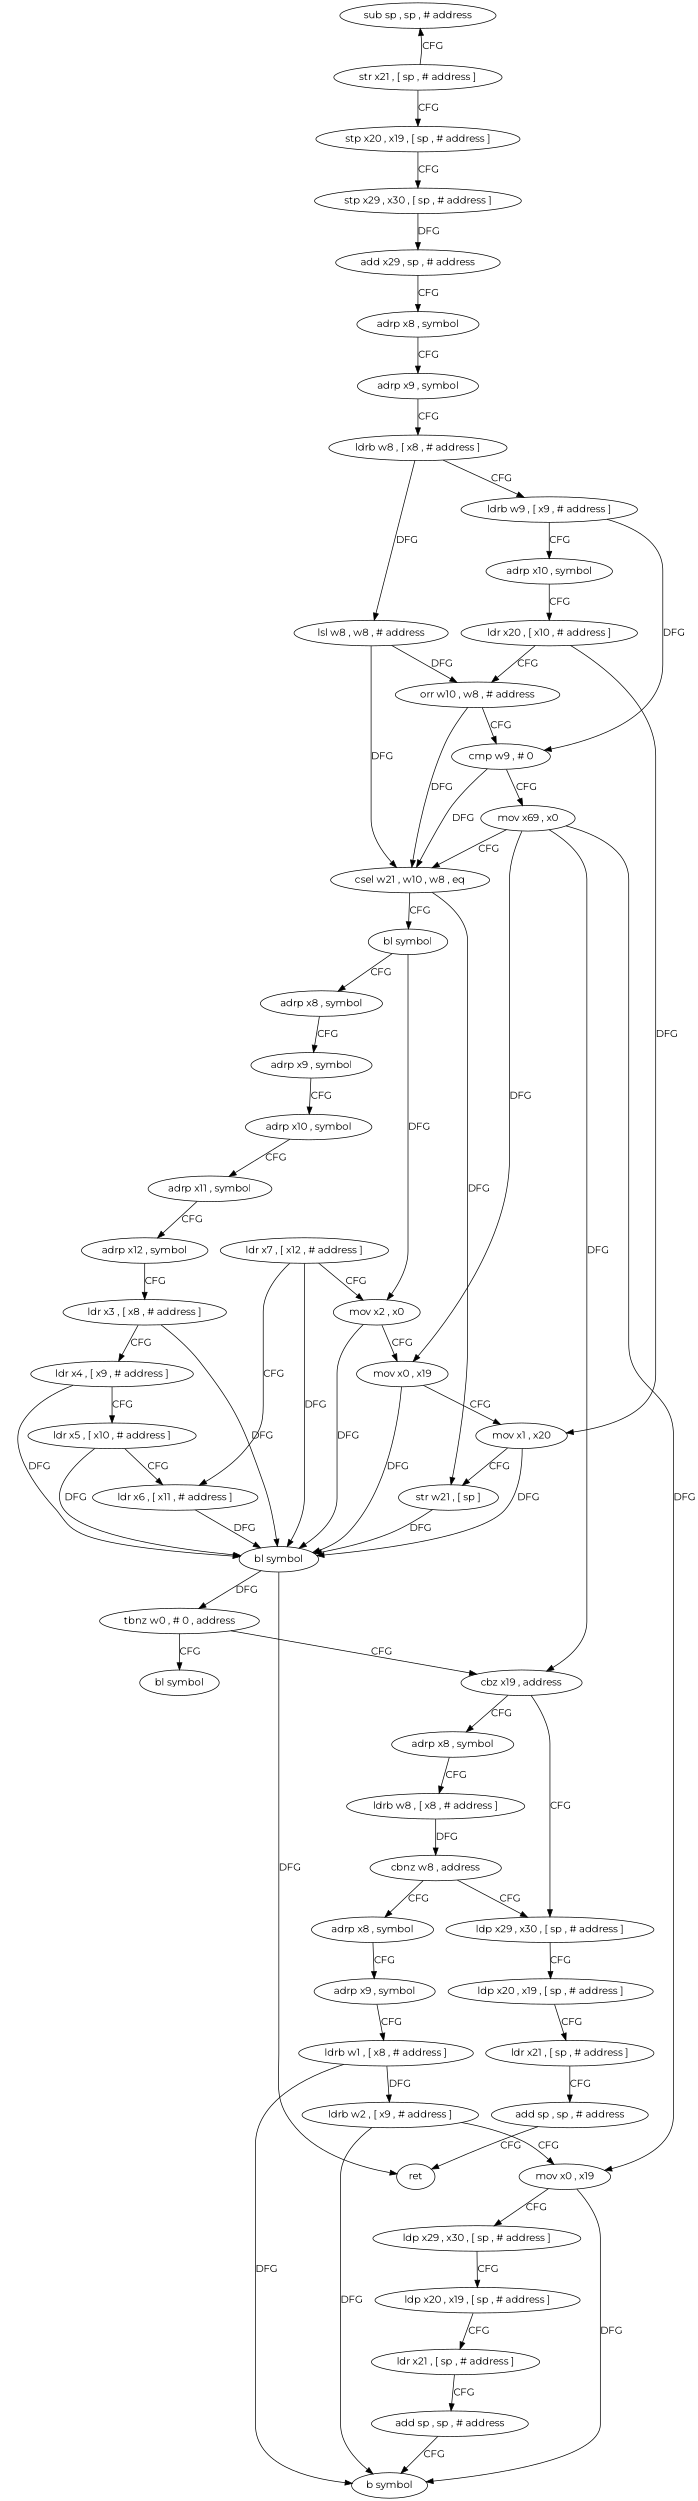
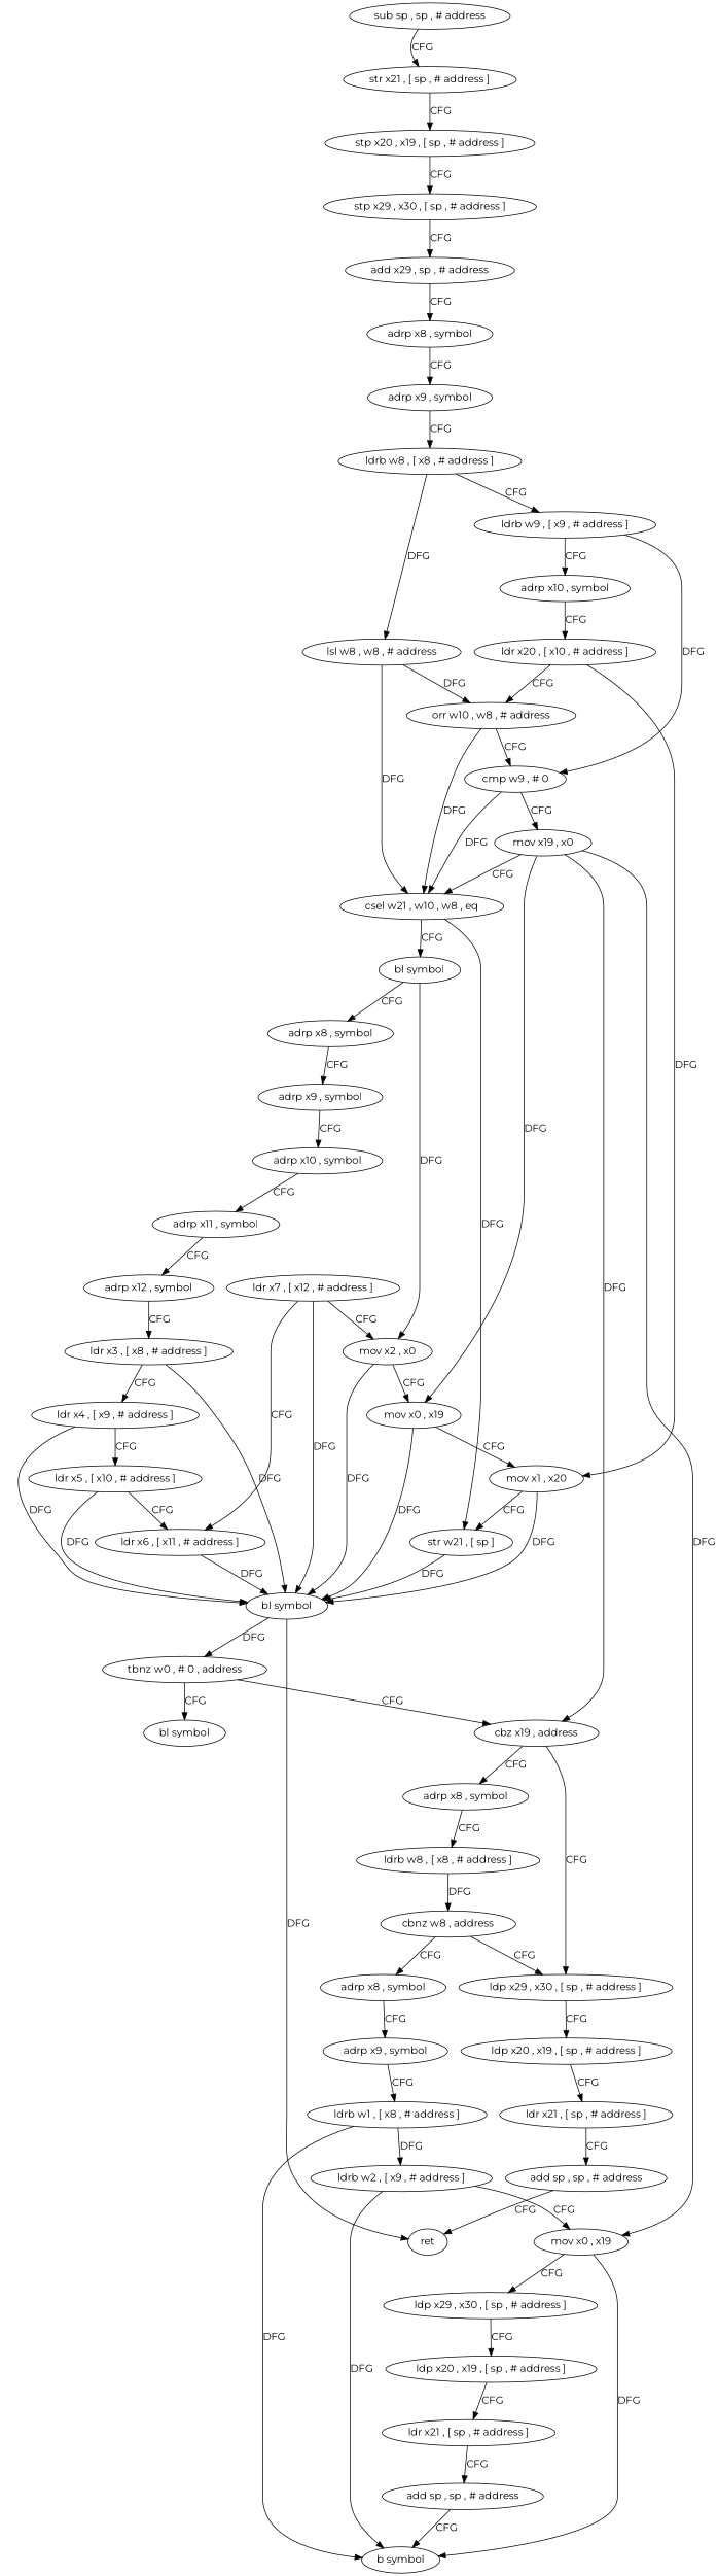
  digraph {
    fontname=Montserrat
    node [fontname=Montserrat]
    edge [fontname=Montserrat]
    n1 [label="sub sp , sp , # address"]
    n2 [label="str x21 , [ sp , # address ]"]
    n3 [label="stp x20 , x19 , [ sp , # address ]"]
    n4 [label="stp x29 , x30 , [ sp , # address ]"]
    n5 [label="add x29 , sp , # address"]
    n6 [label="adrp x8 , symbol"]
    n7 [label="adrp x9 , symbol"]
    n8 [label="ldrb w8 , [ x8 , # address ]"]
    n9 [label="ldrb w9 , [ x9 , # address ]"]
    n10 [label="lsl w8 , w8 , # address"]
    n11 [label="adrp x10 , symbol"]
    n12 [label="cmp w9 , # 0"]
    n13 [label="orr w10 , w8 , # address"]
    n14 [label="csel w21 , w10 , w8 , eq"]
    n15 [label="ldr x20 , [ x10 , # address ]"]
-   n16 [label="mov x69 , x0"]
+   n16 [label="mov x19 , x0"]
    n17 [label="mov x1 , x20"]
    n18 [label="str w21 , [ sp ]"]
    n19 [label="bl symbol"]
    n20 [label="bl symbol"]
    n21 [label="mov x0 , x19"]
    n22 [label="cbz x19 , address"]
    n23 [label="mov x0 , x19"]
    n24 [label="ldp x29 , x30 , [ sp , # address ]"]
    n25 [label="adrp x8 , symbol"]
    n26 [label="b symbol"]
    n27 [label="ldp x29 , x30 , [ sp , # address ]"]
    n28 [label="adrp x8 , symbol"]
    n29 [label="mov x2 , x0"]
    n30 [label="adrp x9 , symbol"]
    n31 [label="adrp x10 , symbol"]
    n32 [label="adrp x11 , symbol"]
    n33 [label="adrp x12 , symbol"]
    n34 [label="ldr x3 , [ x8 , # address ]"]
    n35 [label="ldr x4 , [ x9 , # address ]"]
    n36 [label="ldr x5 , [ x10 , # address ]"]
    n37 [label="tbnz w0 , # 0 , address"]
    n38 [label=ret]
    n39 [label="ldr x6 , [ x11 , # address ]"]
    n40 [label="ldr x7 , [ x12 , # address ]"]
    n41 [label="bl symbol"]
    n42 [label="ldp x20 , x19 , [ sp , # address ]"]
    n43 [label="ldrb w8 , [ x8 , # address ]"]
    n44 [label="ldr x21 , [ sp , # address ]"]
    n45 [label="cbnz w8 , address"]
    n46 [label="add sp , sp , # address"]
    n47 [label="adrp x8 , symbol"]
    n48 [label="adrp x9 , symbol"]
    n49 [label="ldrb w1 , [ x8 , # address ]"]
    n50 [label="ldrb w2 , [ x9 , # address ]"]
    n51 [label="ldp x20 , x19 , [ sp , # address ]"]
    n52 [label="ldr x21 , [ sp , # address ]"]
    n53 [label="add sp , sp , # address"]
-   n2 -> n1 [label=CFG]
+   n1 -> n2 [label=CFG]
    n2 -> n3 [label=CFG]
    n3 -> n4 [label=CFG]
-   n4 -> n5 [label=DFG]
+   n4 -> n5 [label=CFG]
    n5 -> n6 [label=CFG]
    n6 -> n7 [label=CFG]
    n7 -> n8 [label=CFG]
    n8 -> n9 [label=CFG]
    n8 -> n10 [label=DFG]
    n9 -> n11 [label=CFG]
    n9 -> n12 [label=DFG]
    n10 -> n13 [label=DFG]
    n10 -> n14 [label=DFG]
    n11 -> n15 [label=CFG]
    n12 -> n14 [label=DFG]
    n12 -> n16 [label=CFG]
    n13 -> n12 [label=CFG]
    n13 -> n14 [label=DFG]
    n14 -> n18 [label=DFG]
    n14 -> n20 [label=CFG]
    n15 -> n13 [label=CFG]
    n15 -> n17 [label=DFG]
    n16 -> n14 [label=CFG]
    n16 -> n21 [label=DFG]
    n16 -> n22 [label=DFG]
    n16 -> n23 [label=DFG]
    n17 -> n18 [label=CFG]
    n17 -> n19 [label=DFG]
    n18 -> n19 [label=DFG]
    n19 -> n37 [label=DFG]
    n19 -> n38 [label=DFG]
    n20 -> n28 [label=CFG]
    n20 -> n29 [label=DFG]
    n21 -> n17 [label=CFG]
    n21 -> n19 [label=DFG]
    n22 -> n24 [label=CFG]
    n22 -> n25 [label=CFG]
    n23 -> n26 [label=DFG]
    n23 -> n27 [label=CFG]
    n24 -> n42 [label=CFG]
    n25 -> n43 [label=CFG]
    n27 -> n51 [label=CFG]
    n28 -> n30 [label=CFG]
    n29 -> n19 [label=DFG]
    n29 -> n21 [label=CFG]
    n30 -> n31 [label=CFG]
    n31 -> n32 [label=CFG]
    n32 -> n33 [label=CFG]
    n33 -> n34 [label=CFG]
    n34 -> n19 [label=DFG]
    n34 -> n35 [label=CFG]
    n35 -> n19 [label=DFG]
    n35 -> n36 [label=CFG]
    n36 -> n19 [label=DFG]
    n36 -> n39 [label=CFG]
    n37 -> n22 [label=CFG]
    n37 -> n41 [label=CFG]
    n39 -> n19 [label=DFG]
    n40 -> n19 [label=DFG]
    n40 -> n29 [label=CFG]
    n40 -> n39 [label=CFG]
    n42 -> n44 [label=CFG]
    n43 -> n45 [label=DFG]
    n44 -> n46 [label=CFG]
    n45 -> n24 [label=CFG]
    n45 -> n47 [label=CFG]
    n46 -> n38 [label=CFG]
    n47 -> n48 [label=CFG]
    n48 -> n49 [label=CFG]
    n49 -> n26 [label=DFG]
    n49 -> n50 [label=DFG]
    n50 -> n23 [label=CFG]
    n50 -> n26 [label=DFG]
    n51 -> n52 [label=CFG]
    n52 -> n53 [label=CFG]
    n53 -> n26 [label=CFG]
  }
